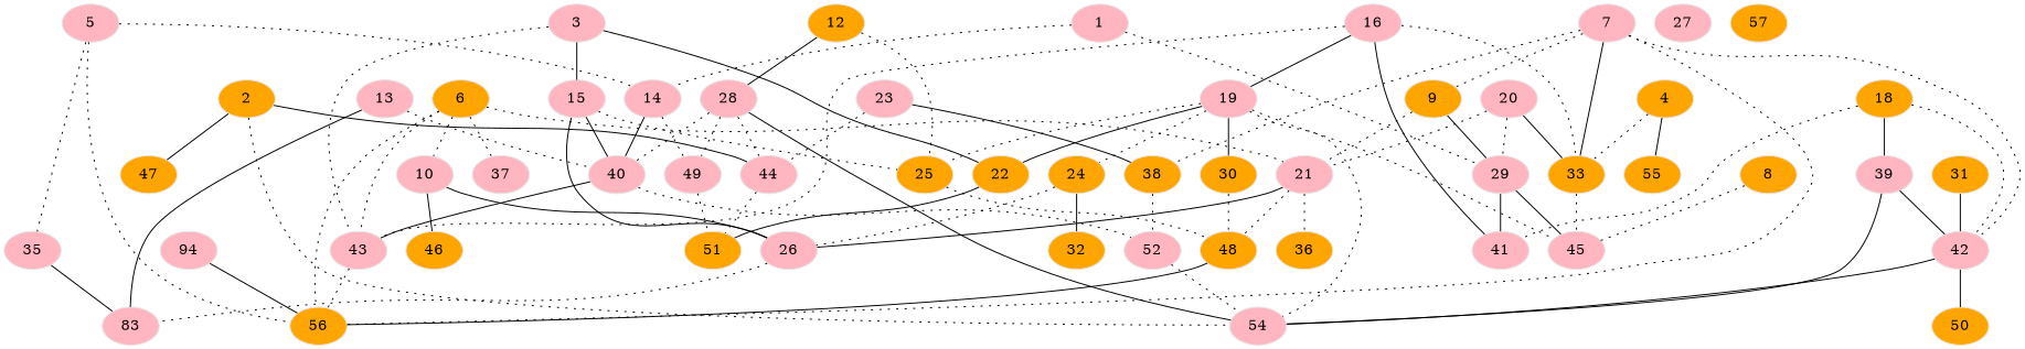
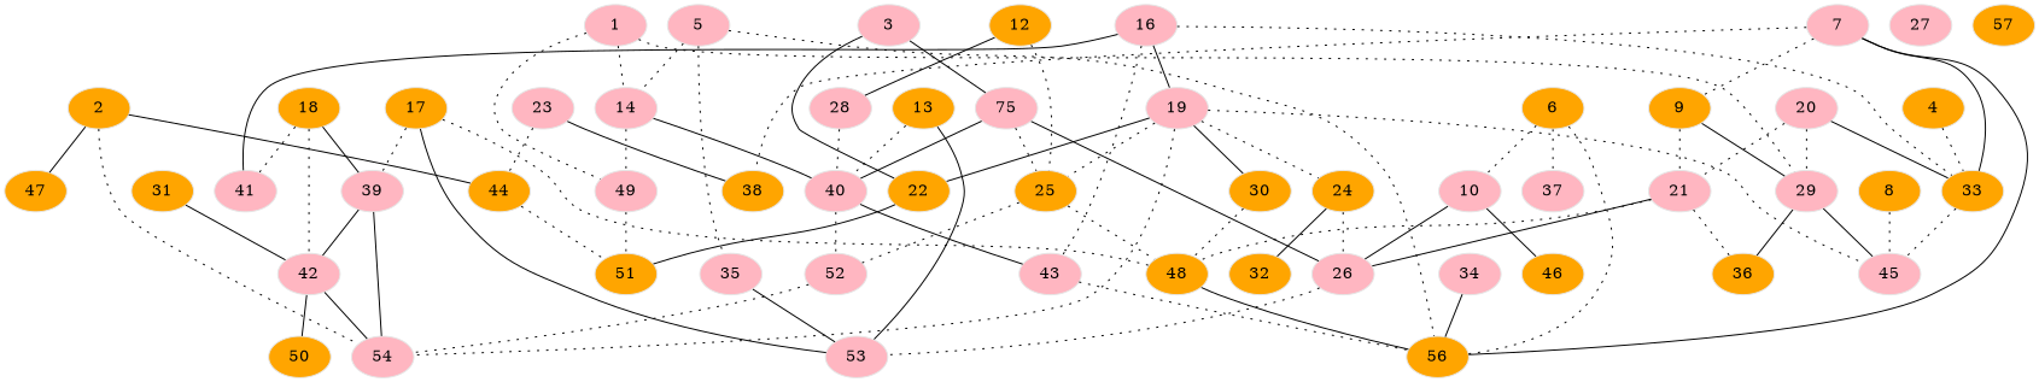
  graph {
    node [color=gray90 fillcolor=lightpink style=filled]
    edge [style=dotted]
    1
    14
    29
    49
    40
    45
    41
    51 [fillcolor=orange]
    2 [fillcolor=orange]
-   44
+   44 [fillcolor=orange]
    47 [fillcolor=orange]
    54
    3
-   15
+   15 [label=75]
    22 [fillcolor=orange]
    43
    26
    25 [fillcolor=orange]
    56 [fillcolor=orange]
    4 [fillcolor=orange]
    33 [fillcolor=orange]
-   55 [fillcolor=orange]
    5
    35
-   53 [label=83]
+   53
    6 [fillcolor=orange]
    10
    21
    37
    46 [fillcolor=orange]
    48 [fillcolor=orange]
    36 [fillcolor=orange]
    7
    9 [fillcolor=orange]
    38 [fillcolor=orange]
    42
    52
    50 [fillcolor=orange]
    8 [fillcolor=orange]
    20
    12 [fillcolor=orange]
    28
-   13
+   13 [fillcolor=orange]
    16
    19
    24 [fillcolor=orange]
    30 [fillcolor=orange]
+   17 [fillcolor=orange]
    39
    18 [fillcolor=orange]
    32 [fillcolor=orange]
    23
    27
    31 [fillcolor=orange]
-   34 [label=94]
+   34
    57 [fillcolor=orange]
    1 -- 14
    1 -- 29
-   28 -- 49
+   1 -- 49
    14 -- 49
    14 -- 40 [style=solid]
    29 -- 45 [style=solid]
-   29 -- 41 [style=solid]
+   29 -- 36 [style=solid]
    49 -- 51
    40 -- 43 [style=solid]
    40 -- 52
    2 -- 44 [style=solid]
    2 -- 47 [style=solid]
    2 -- 54
    44 -- 51
    3 -- 15 [style=solid]
    3 -- 22 [style=solid]
-   3 -- 43
    15 -- 40 [style=solid]
    15 -- 26 [style=solid]
    15 -- 25
    22 -- 51 [style=solid]
    43 -- 56
    26 -- 53
    25 -- 48
    4 -- 33
-   4 -- 55 [style=solid]
    33 -- 45
    5 -- 14
    5 -- 56
    5 -- 35
    35 -- 53 [style=solid]
-   6 -- 43
    6 -- 56
    6 -- 10
-   6 -- 21
    6 -- 37
    10 -- 26 [style=solid]
    10 -- 46 [style=solid]
    21 -- 26 [style=solid]
    21 -- 48
    21 -- 36
    48 -- 56 [style=solid]
-   7 -- 56
+   7 -- 56 [style=solid]
    7 -- 33 [style=solid]
    7 -- 9
    7 -- 38
-   7 -- 42
    9 -- 29 [style=solid]
    9 -- 21
-   38 -- 52
+   25 -- 52
    42 -- 54 [style=solid]
    42 -- 50 [style=solid]
    52 -- 54
    8 -- 45
    20 -- 29
    20 -- 33 [style=solid]
    20 -- 21
    12 -- 25
    12 -- 28 [style=solid]
    28 -- 40
-   28 -- 44
-   28 -- 54 [style=solid]
    13 -- 40
    13 -- 53 [style=solid]
    16 -- 41 [style=solid]
    16 -- 43
    16 -- 33
    16 -- 19 [style=solid]
    19 -- 45
    19 -- 54
    19 -- 22 [style=solid]
    19 -- 25
    19 -- 24
    19 -- 30 [style=solid]
    24 -- 26
    24 -- 32 [style=solid]
    30 -- 48
+   17 -- 53 [style=solid]
+   17 -- 48
+   17 -- 39
    39 -- 54 [style=solid]
    39 -- 42 [style=solid]
    18 -- 41
    18 -- 42
    18 -- 39 [style=solid]
    23 -- 44
    23 -- 38 [style=solid]
    31 -- 42 [style=solid]
    34 -- 56 [style=solid]
  }
